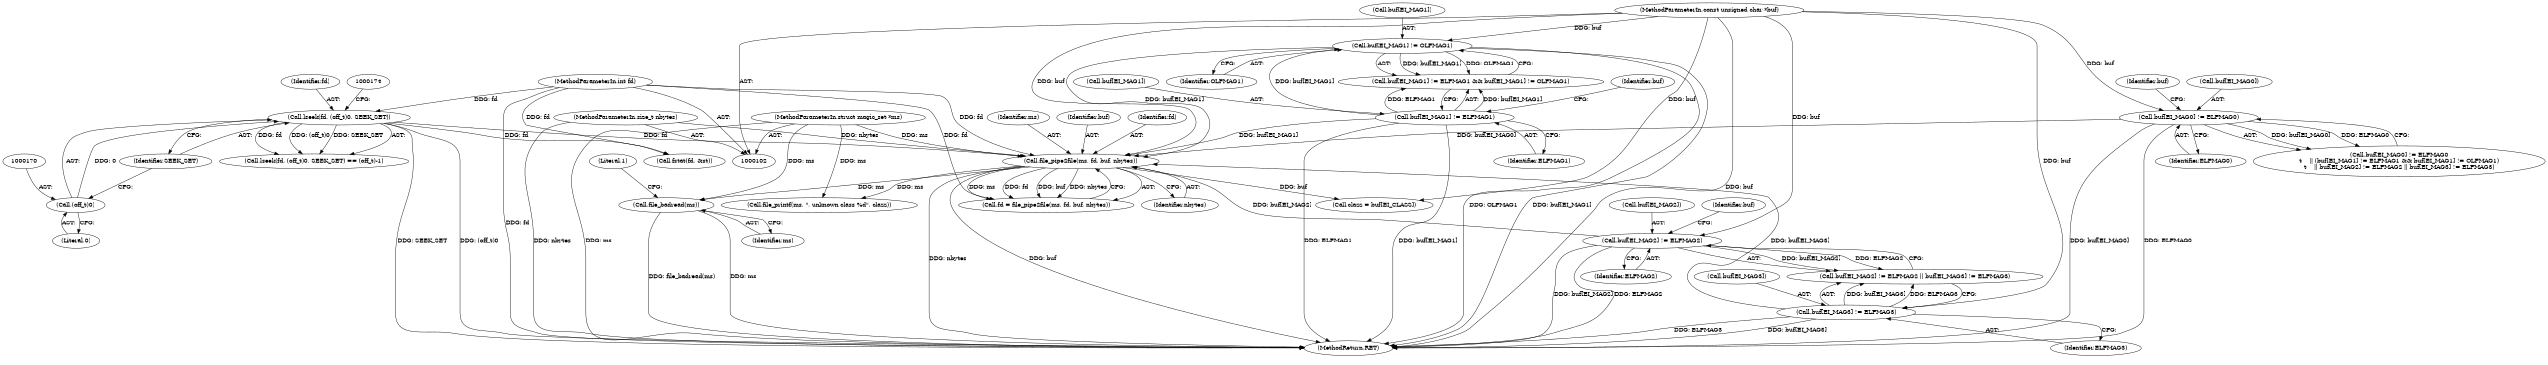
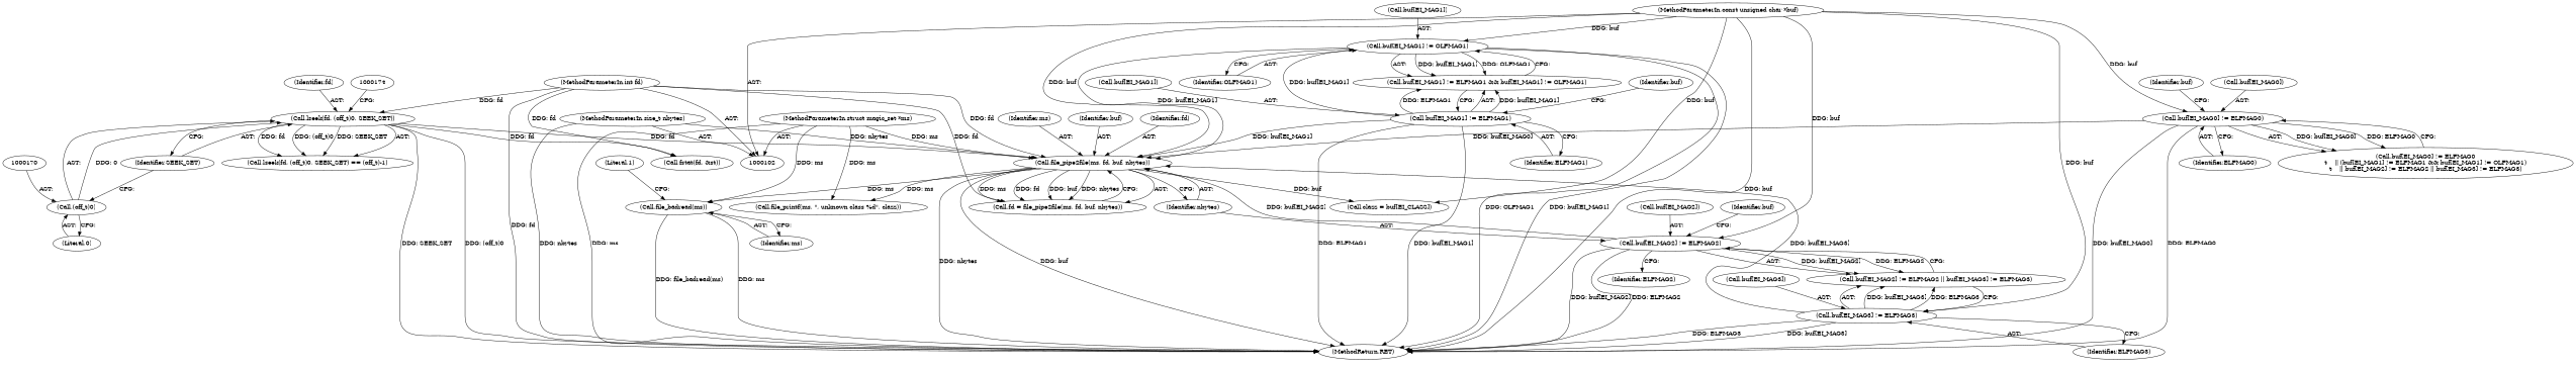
  digraph {
    n1 [label="(Call,file_badread(ms))"]
    n2 [label="(Identifier,ms)"]
    n3 [label="(MethodReturn,RET)"]
    n4 [label="(Call,file_pipe2file(ms, fd, buf, nbytes))"]
    n5 [label="(Call,file_printf(ms, \", unknown class %d\", clazz))"]
    n6 [label="(Call,fd = file_pipe2file(ms, fd, buf, nbytes))"]
    n7 [label="(Call,clazz = buf[EI_CLASS])"]
    n8 [label="(Identifier,nbytes)"]
    n9 [label="(MethodParameterIn,struct magic_set *ms)"]
    1000102
    n11 [label="(Call,lseek(fd, (off_t)0, SEEK_SET))"]
    n12 [label="(Call,lseek(fd, (off_t)0, SEEK_SET) == (off_t)-1)"]
    n13 [label="(Call,fstat(fd, &st))"]
    n14 [label="(Identifier,SEEK_SET)"]
    n15 [label="(Call,(off_t)0)"]
    n16 [label="(MethodParameterIn,int fd)"]
    n17 [label="(Literal,0)"]
    n18 [label="(Call,buf[EI_MAG1] != ELFMAG1)"]
    n19 [label="(Call,buf[EI_MAG1] != OLFMAG1)"]
    n20 [label="(Call,buf[EI_MAG1] != ELFMAG1 && buf[EI_MAG1] != OLFMAG1)"]
    n21 [label="(Identifier,ELFMAG1)"]
    n22 [label="(Identifier,OLFMAG1)"]
    n23 [label="(MethodParameterIn,const unsigned char *buf)"]
    n24 [label="(Call,buf[EI_MAG3] != ELFMAG3)"]
    n25 [label="(Call,buf[EI_MAG2] != ELFMAG2)"]
    n26 [label="(Call,buf[EI_MAG0] != ELFMAG0)"]
    n27 [label="(Call,buf[EI_MAG2] != ELFMAG2 || buf[EI_MAG3] != ELFMAG3)"]
    n28 [label="(Identifier,ELFMAG3)"]
    n29 [label="(Identifier,ELFMAG2)"]
    n30 [label="(Call,buf[EI_MAG0] != ELFMAG0\n\t    || (buf[EI_MAG1] != ELFMAG1 && buf[EI_MAG1] != OLFMAG1)\n\t    || buf[EI_MAG2] != ELFMAG2 || buf[EI_MAG3] != ELFMAG3)"]
    n31 [label="(Identifier,ELFMAG0)"]
    n32 [label="(MethodParameterIn,size_t nbytes)"]
    n33 [label="(Identifier,ms)"]
    n34 [label="(Literal,1)"]
    n35 [label="(Identifier,buf)"]
    n36 [label="(Call,buf[EI_MAG1])"]
    n37 [label="(Call,buf[EI_MAG3])"]
    n38 [label="(Call,buf[EI_MAG2])"]
    n39 [label="(Identifier,buf)"]
    n40 [label="(Identifier,buf)"]
    n41 [label="(Call,buf[EI_MAG1])"]
    n42 [label="(Call,buf[EI_MAG0])"]
    n43 [label="(Identifier,fd)"]
    n44 [label="(Identifier,fd)"]
    n45 [label="(Identifier,buf)"]
    1000174
    1000170
    n1 -> n2 [label="CFG: "]
    n1 -> n3 [label="DDG: ms"]
    n1 -> n3 [label="DDG: file_badread(ms)"]
    n2 -> n1 [label="AST: "]
    n4 -> n1 [label="DDG: ms"]
    n4 -> n3 [label="DDG: nbytes"]
    n4 -> n3 [label="DDG: buf"]
    n4 -> n5 [label="DDG: ms"]
    n4 -> n6 [label="AST: "]
    n4 -> n6 [label="DDG: ms"]
    n4 -> n6 [label="DDG: fd"]
    n4 -> n6 [label="DDG: buf"]
    n4 -> n6 [label="DDG: nbytes"]
    n4 -> n7 [label="DDG: buf"]
    n4 -> n8 [label="CFG: "]
    n6 -> n4 [label="CFG: "]
    n8 -> n4 [label="AST: "]
    n9 -> n1 [label="DDG: ms"]
    n9 -> n3 [label="DDG: ms"]
    n9 -> n4 [label="DDG: ms"]
    n9 -> n5 [label="DDG: ms"]
    n9 -> 1000102 [label="AST: "]
    n11 -> n3 [label="DDG: SEEK_SET"]
    n11 -> n3 [label="DDG: (off_t)0"]
    n11 -> n4 [label="DDG: fd"]
    n11 -> n12 [label="AST: "]
    n11 -> n12 [label="DDG: fd"]
    n11 -> n12 [label="DDG: (off_t)0"]
    n11 -> n12 [label="DDG: SEEK_SET"]
    n11 -> n13 [label="DDG: fd"]
    n11 -> n14 [label="CFG: "]
    n14 -> n11 [label="AST: "]
    n14 -> n15 [label="CFG: "]
    n15 -> n11 [label="AST: "]
    n15 -> n11 [label="DDG: 0"]
    n15 -> n17 [label="CFG: "]
    n16 -> n3 [label="DDG: fd"]
    n16 -> n4 [label="DDG: fd"]
    n16 -> n6 [label="DDG: fd"]
    n16 -> 1000102 [label="AST: "]
    n16 -> n11 [label="DDG: fd"]
    n16 -> n13 [label="DDG: fd"]
    n17 -> n15 [label="AST: "]
    n18 -> n3 [label="DDG: buf[EI_MAG1]"]
    n18 -> n3 [label="DDG: ELFMAG1"]
    n18 -> n4 [label="DDG: buf[EI_MAG1]"]
    n18 -> n19 [label="DDG: buf[EI_MAG1]"]
    n18 -> n20 [label="AST: "]
    n18 -> n20 [label="DDG: buf[EI_MAG1]"]
    n18 -> n20 [label="DDG: ELFMAG1"]
    n18 -> n21 [label="CFG: "]
    n19 -> n3 [label="DDG: OLFMAG1"]
    n19 -> n3 [label="DDG: buf[EI_MAG1]"]
    n19 -> n4 [label="DDG: buf[EI_MAG1]"]
    n19 -> n20 [label="AST: "]
    n19 -> n20 [label="DDG: buf[EI_MAG1]"]
    n19 -> n20 [label="DDG: OLFMAG1"]
    n19 -> n22 [label="CFG: "]
    n20 -> n18 [label="CFG: "]
    n20 -> n19 [label="CFG: "]
    n21 -> n18 [label="AST: "]
    n22 -> n19 [label="AST: "]
    n23 -> n3 [label="DDG: buf"]
    n23 -> n4 [label="DDG: buf"]
    n23 -> n7 [label="DDG: buf"]
    n23 -> 1000102 [label="AST: "]
    n23 -> n19 [label="DDG: buf"]
    n23 -> n24 [label="DDG: buf"]
    n23 -> n25 [label="DDG: buf"]
    n23 -> n26 [label="DDG: buf"]
    n24 -> n3 [label="DDG: buf[EI_MAG3]"]
    n24 -> n3 [label="DDG: ELFMAG3"]
    n24 -> n4 [label="DDG: buf[EI_MAG3]"]
    n24 -> n27 [label="AST: "]
    n24 -> n27 [label="DDG: buf[EI_MAG3]"]
    n24 -> n27 [label="DDG: ELFMAG3"]
    n24 -> n28 [label="CFG: "]
    n25 -> n3 [label="DDG: buf[EI_MAG2]"]
    n25 -> n3 [label="DDG: ELFMAG2"]
    n25 -> n4 [label="DDG: buf[EI_MAG2]"]
    n25 -> n27 [label="AST: "]
    n25 -> n27 [label="DDG: buf[EI_MAG2]"]
    n25 -> n27 [label="DDG: ELFMAG2"]
    n25 -> n29 [label="CFG: "]
    n26 -> n3 [label="DDG: buf[EI_MAG0]"]
    n26 -> n3 [label="DDG: ELFMAG0"]
    n26 -> n4 [label="DDG: buf[EI_MAG0]"]
    n26 -> n30 [label="AST: "]
    n26 -> n30 [label="DDG: buf[EI_MAG0]"]
    n26 -> n30 [label="DDG: ELFMAG0"]
    n26 -> n31 [label="CFG: "]
    n27 -> n24 [label="CFG: "]
    n27 -> n25 [label="CFG: "]
    n28 -> n24 [label="AST: "]
-   n29 -> n25 [label="AST: "]
+   n8 -> n25 [label="AST: "]
    n30 -> n26 [label="CFG: "]
    n31 -> n26 [label="AST: "]
    n32 -> n3 [label="DDG: nbytes"]
    n32 -> n4 [label="DDG: nbytes"]
    n32 -> 1000102 [label="AST: "]
    n33 -> n4 [label="AST: "]
    n34 -> n1 [label="CFG: "]
    n35 -> n18 [label="CFG: "]
    n36 -> n19 [label="AST: "]
    n37 -> n24 [label="AST: "]
    n38 -> n25 [label="AST: "]
    n39 -> n26 [label="CFG: "]
    n40 -> n4 [label="AST: "]
    n41 -> n18 [label="AST: "]
    n42 -> n26 [label="AST: "]
    n43 -> n4 [label="AST: "]
    n44 -> n11 [label="AST: "]
    n45 -> n25 [label="CFG: "]
    1000174 -> n11 [label="CFG: "]
    1000170 -> n15 [label="AST: "]
  }
